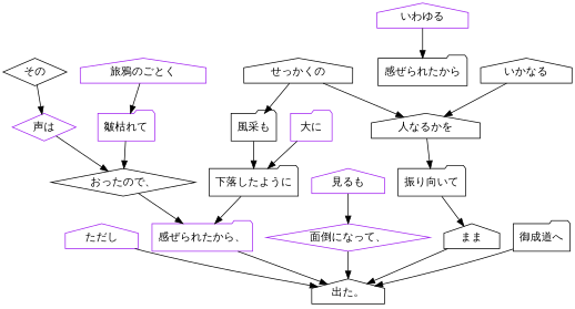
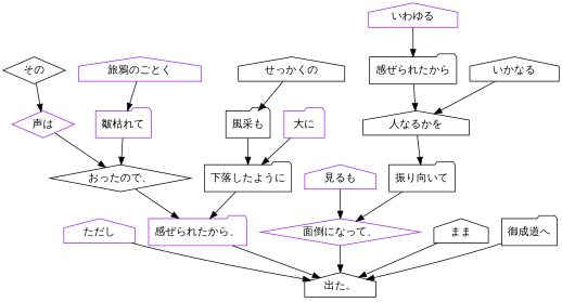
  digraph {
    fontname="Playfair Display"
    node [color=black fontname="Playfair Display" shape=house]
    edge [fontname="Playfair Display"]
    n1 [color=purple label="ただし"]
    n2 [label="出た。"]
    n3 [label="その" shape=diamond]
    n4 [color=purple label="声は" shape=diamond]
    n5 [label="おったので、" shape=diamond]
    n6 [color=purple label="感ぜられたから、" shape=folder]
    n7 [color=purple label="旅鴉のごとく"]
    n8 [color=purple label="皺枯れて" shape=folder]
    n9 [label="せっかくの"]
    n10 [label="風采も" shape=folder]
    n11 [label="下落したように" shape=folder]
    n12 [color=purple label="大に" shape=folder]
    n13 [color=purple label="いわゆる"]
    n14 [label="感ぜられたから" shape=folder]
    n15 [label="人なるかを"]
    n16 [label="振り向いて" shape=folder]
    n17 [label="いかなる"]
    n18 [color=purple label="面倒になって、" shape=diamond]
    n19 [color=purple label="見るも"]
    n20 [label="まま"]
    n21 [label="御成道へ" shape=folder]
    n1 -> n2
    n3 -> n4
    n4 -> n5
    n5 -> n6
    n6 -> n2
    n7 -> n8
    n8 -> n5
    n9 -> n10
    n10 -> n11
    n11 -> n6
    n12 -> n11
    n13 -> n14
-   n9 -> n15
+   n14 -> n15
    n15 -> n16
-   n16 -> n20
+   n16 -> n18
    n17 -> n15
    n18 -> n2
    n19 -> n18
    n20 -> n2
    n21 -> n2
  }
